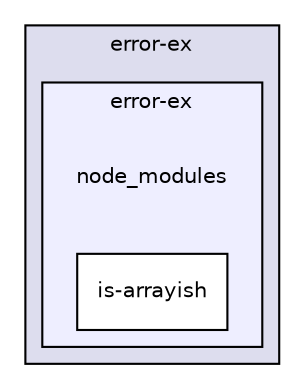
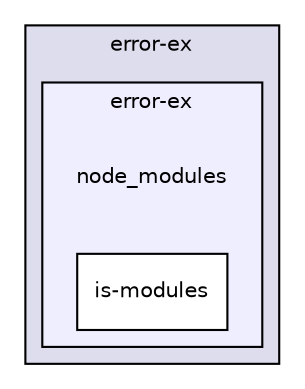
  digraph {
    compound=true
    rankdir=LR
    node [fontname=Helvetica fontsize=10]
    n1 [label=node_modules shape=plaintext]
-   n2 [color=black fillcolor=white label="is-arrayish" shape=box style=filled]
+   n2 [color=black fillcolor=white label="is-modules" shape=box style=filled]
    subgraph cluster_1 {
      bgcolor="#ddddee"
      fontname=Helvetica
      fontsize=10
      label="error-ex"
      pencolor=black
      subgraph cluster_2 {
        bgcolor="#eeeeff"
        fontname=Helvetica
        fontsize=10
        pencolor=black
        n1
        n2
      }
    }
  }
